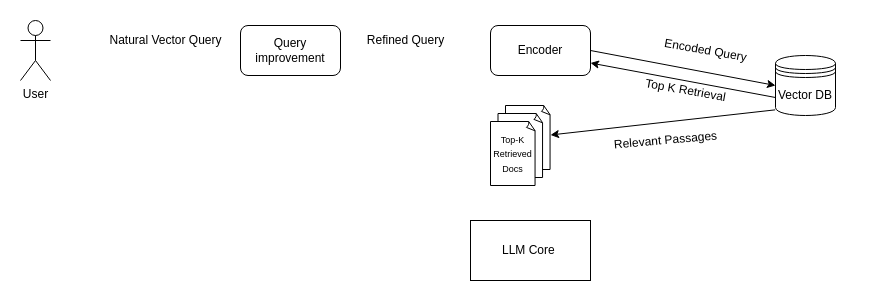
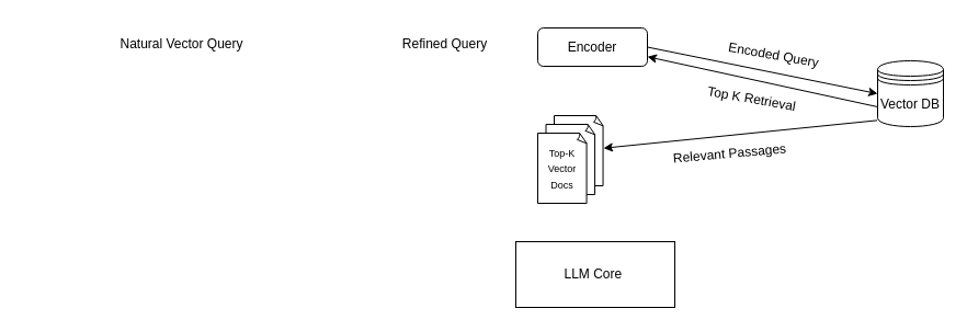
  <mxCell id="0" />
  <mxCell id="1" parent="0" />
- <mxCell id="2" value="User" style="shape=umlActor;verticalLabelPosition=bottom;verticalAlign=top;html=1;outlineConnect=0;" vertex="1" parent="1"><mxGeometry x="20" y="20" width="30" height="60" as="geometry" /></mxCell>
  <mxCell id="3" style="rounded=0;orthogonalLoop=1;jettySize=auto;html=1;entryX=0;entryY=0.5;entryDx=0;entryDy=0;endArrow=classic;endFill=1;strokeColor=default;startArrow=none;startFill=0;exitX=1;exitY=0.5;exitDx=0;exitDy=0;" edge="1" parent="1" source="4" target="6"><mxGeometry relative="1" as="geometry" /></mxCell>
- <mxCell id="4" value="Encoder" style="rounded=1;whiteSpace=wrap;html=1;" vertex="1" parent="1"><mxGeometry x="490" y="25" width="100" height="50" as="geometry" /></mxCell>
+ <mxCell id="4" value="Encoder" style="rounded=1;whiteSpace=wrap;html=1;" vertex="1" parent="1"><mxGeometry x="490" y="25" width="100" height="35" as="geometry" /></mxCell>
  <mxCell id="5" value="Natural Vector Query" style="text;html=1;align=center;verticalAlign=middle;resizable=0;points=[];autosize=1;strokeColor=none;fillColor=none;" vertex="1" parent="1"><mxGeometry x="90" y="25" width="150" height="30" as="geometry" /></mxCell>
- <mxCell id="6" value="Vector DB" style="shape=datastore;whiteSpace=wrap;html=1;" vertex="1" parent="1"><mxGeometry x="775" y="55" width="60" height="60" as="geometry" /></mxCell>
+ <mxCell id="6" value="Vector DB" style="shape=datastore;whiteSpace=wrap;html=1;" vertex="1" parent="1"><mxGeometry x="800" y="55" width="60" height="60" as="geometry" /></mxCell>
  <mxCell id="7" value="Encoded Query" style="text;html=1;align=center;verticalAlign=middle;resizable=0;points=[];autosize=1;strokeColor=none;fillColor=none;rotation=10;" vertex="1" parent="1"><mxGeometry x="650" y="35" width="110" height="30" as="geometry" /></mxCell>
  <mxCell id="8" style="rounded=0;orthogonalLoop=1;jettySize=auto;html=1;entryX=1;entryY=0.75;entryDx=0;entryDy=0;endArrow=classic;endFill=1;strokeColor=default;startArrow=none;startFill=0;exitX=0;exitY=0.7;exitDx=0;exitDy=0;" edge="1" parent="1" source="6" target="4"><mxGeometry relative="1" as="geometry"><mxPoint x="600" y="67" as="sourcePoint" /><mxPoint x="810" y="95" as="targetPoint" /></mxGeometry></mxCell>
  <mxCell id="9" value="Top K Retrieval" style="text;html=1;align=center;verticalAlign=middle;resizable=0;points=[];autosize=1;strokeColor=none;fillColor=none;rotation=10;" vertex="1" parent="1"><mxGeometry x="635" y="75" width="100" height="30" as="geometry" /></mxCell>
  <mxCell id="10" value="" style="group" vertex="1" connectable="0" parent="1"><mxGeometry x="490" y="105" width="60" height="80" as="geometry" /></mxCell>
  <mxCell id="11" value="" style="whiteSpace=wrap;html=1;shape=mxgraph.basic.document" vertex="1" parent="10"><mxGeometry x="15" width="45" height="64" as="geometry" /></mxCell>
  <mxCell id="12" value="" style="whiteSpace=wrap;html=1;shape=mxgraph.basic.document" vertex="1" parent="10"><mxGeometry x="7.5" y="8" width="45" height="64" as="geometry" /></mxCell>
- <mxCell id="13" value="&lt;font style=&quot;font-size: 9px;&quot;&gt;Top-K Retrieved Docs&lt;/font&gt;" style="whiteSpace=wrap;html=1;shape=mxgraph.basic.document" vertex="1" parent="10"><mxGeometry y="16" width="45" height="64" as="geometry" /></mxCell>
+ <mxCell id="13" value="&lt;font style=&quot;font-size: 9px;&quot;&gt;Top-K Vector Docs&lt;/font&gt;" style="whiteSpace=wrap;html=1;shape=mxgraph.basic.document" vertex="1" parent="10"><mxGeometry y="16" width="45" height="64" as="geometry" /></mxCell>
  <mxCell id="14" style="rounded=0;orthogonalLoop=1;jettySize=auto;html=1;entryX=-0.006;entryY=0.906;entryDx=0;entryDy=0;entryPerimeter=0;startArrow=classic;startFill=1;endArrow=none;endFill=0;" edge="1" parent="1" source="11" target="6"><mxGeometry relative="1" as="geometry" /></mxCell>
  <mxCell id="15" value="Relevant Passages" style="text;html=1;align=center;verticalAlign=middle;resizable=0;points=[];autosize=1;strokeColor=none;fillColor=none;rotation=-5;" vertex="1" parent="1"><mxGeometry x="600.001" y="124.996" width="130" height="30" as="geometry" /></mxCell>
- <mxCell id="16" value="LLM Core&amp;nbsp;" style="rounded=0;whiteSpace=wrap;html=1;" vertex="1" parent="1"><mxGeometry x="470" y="220" width="120" height="60" as="geometry" /></mxCell>
- <mxCell id="17" value="Query improvement" style="rounded=1;whiteSpace=wrap;html=1;" vertex="1" parent="1"><mxGeometry x="240" y="25" width="100" height="50" as="geometry" /></mxCell>
+ <mxCell id="16" value="LLM Core&amp;nbsp;" style="rounded=0;whiteSpace=wrap;html=1;" vertex="1" parent="1"><mxGeometry x="470" y="220" width="145" height="60" as="geometry" /></mxCell>
  <mxCell id="18" value="Refined Query" style="text;html=1;align=center;verticalAlign=middle;resizable=0;points=[];autosize=1;strokeColor=none;fillColor=none;rotation=0;" vertex="1" parent="1"><mxGeometry x="355.001" y="24.996" width="100" height="30" as="geometry" /></mxCell>
